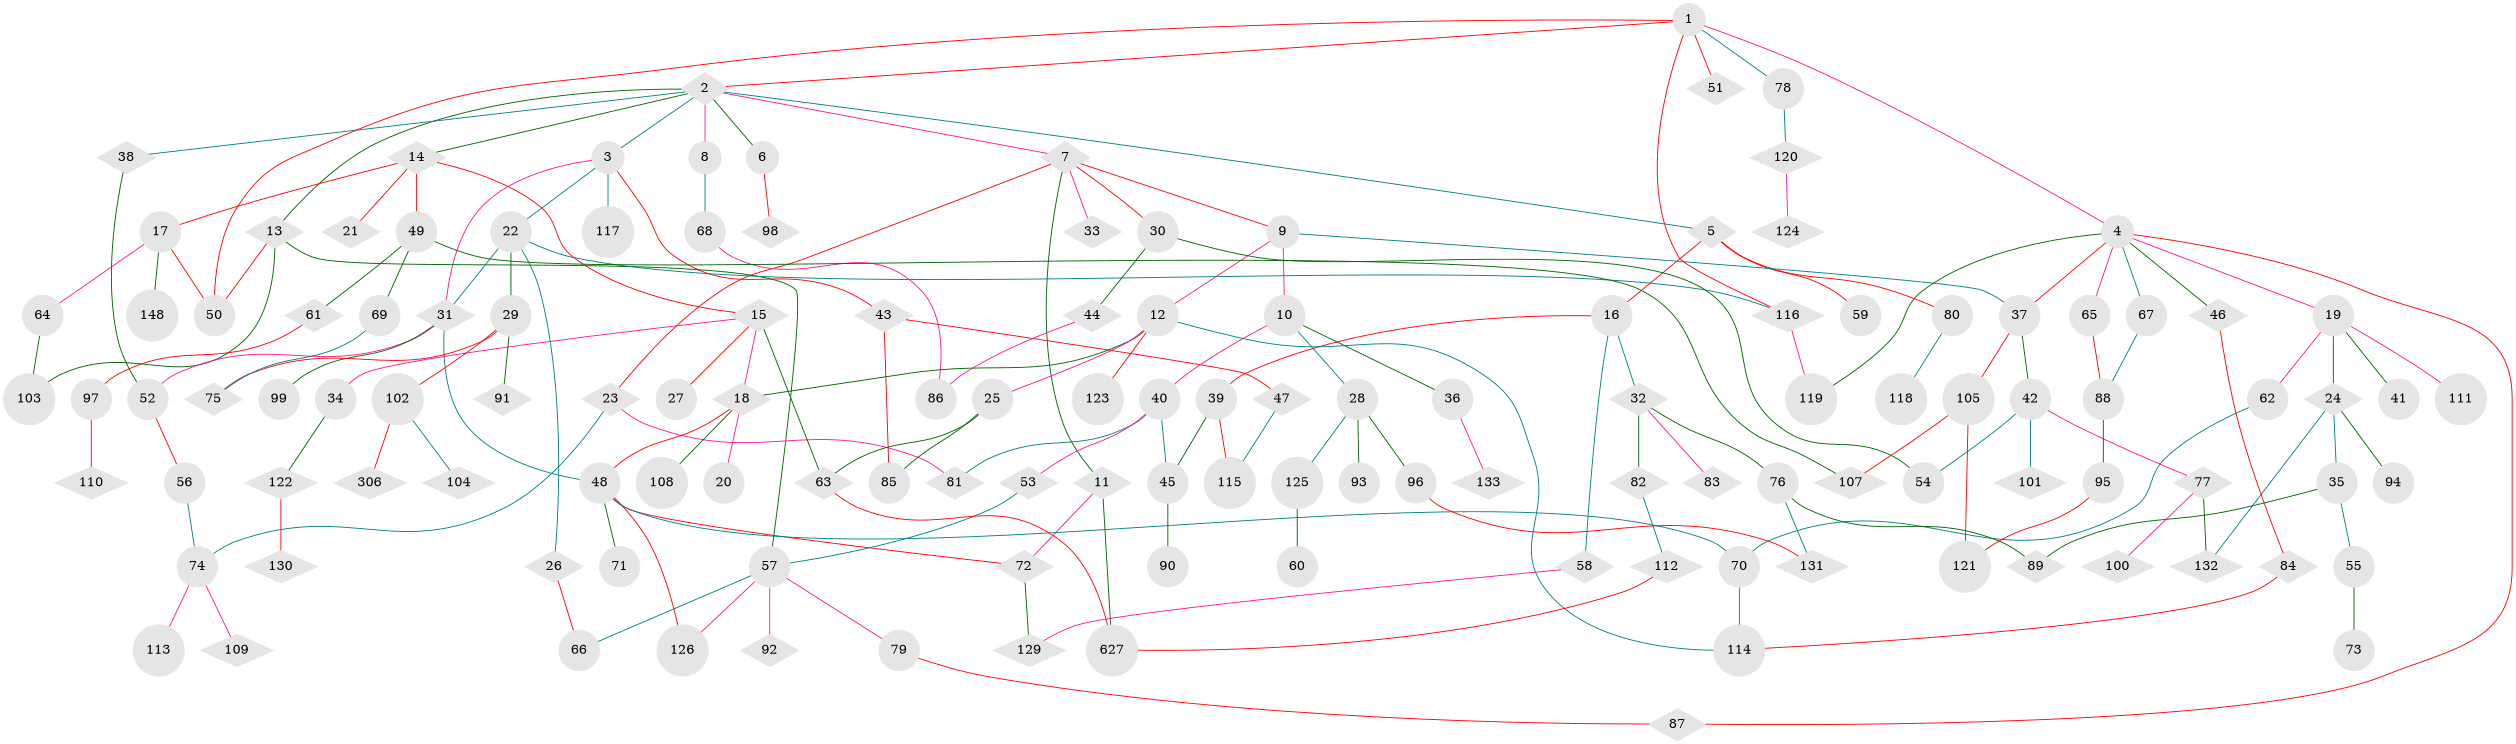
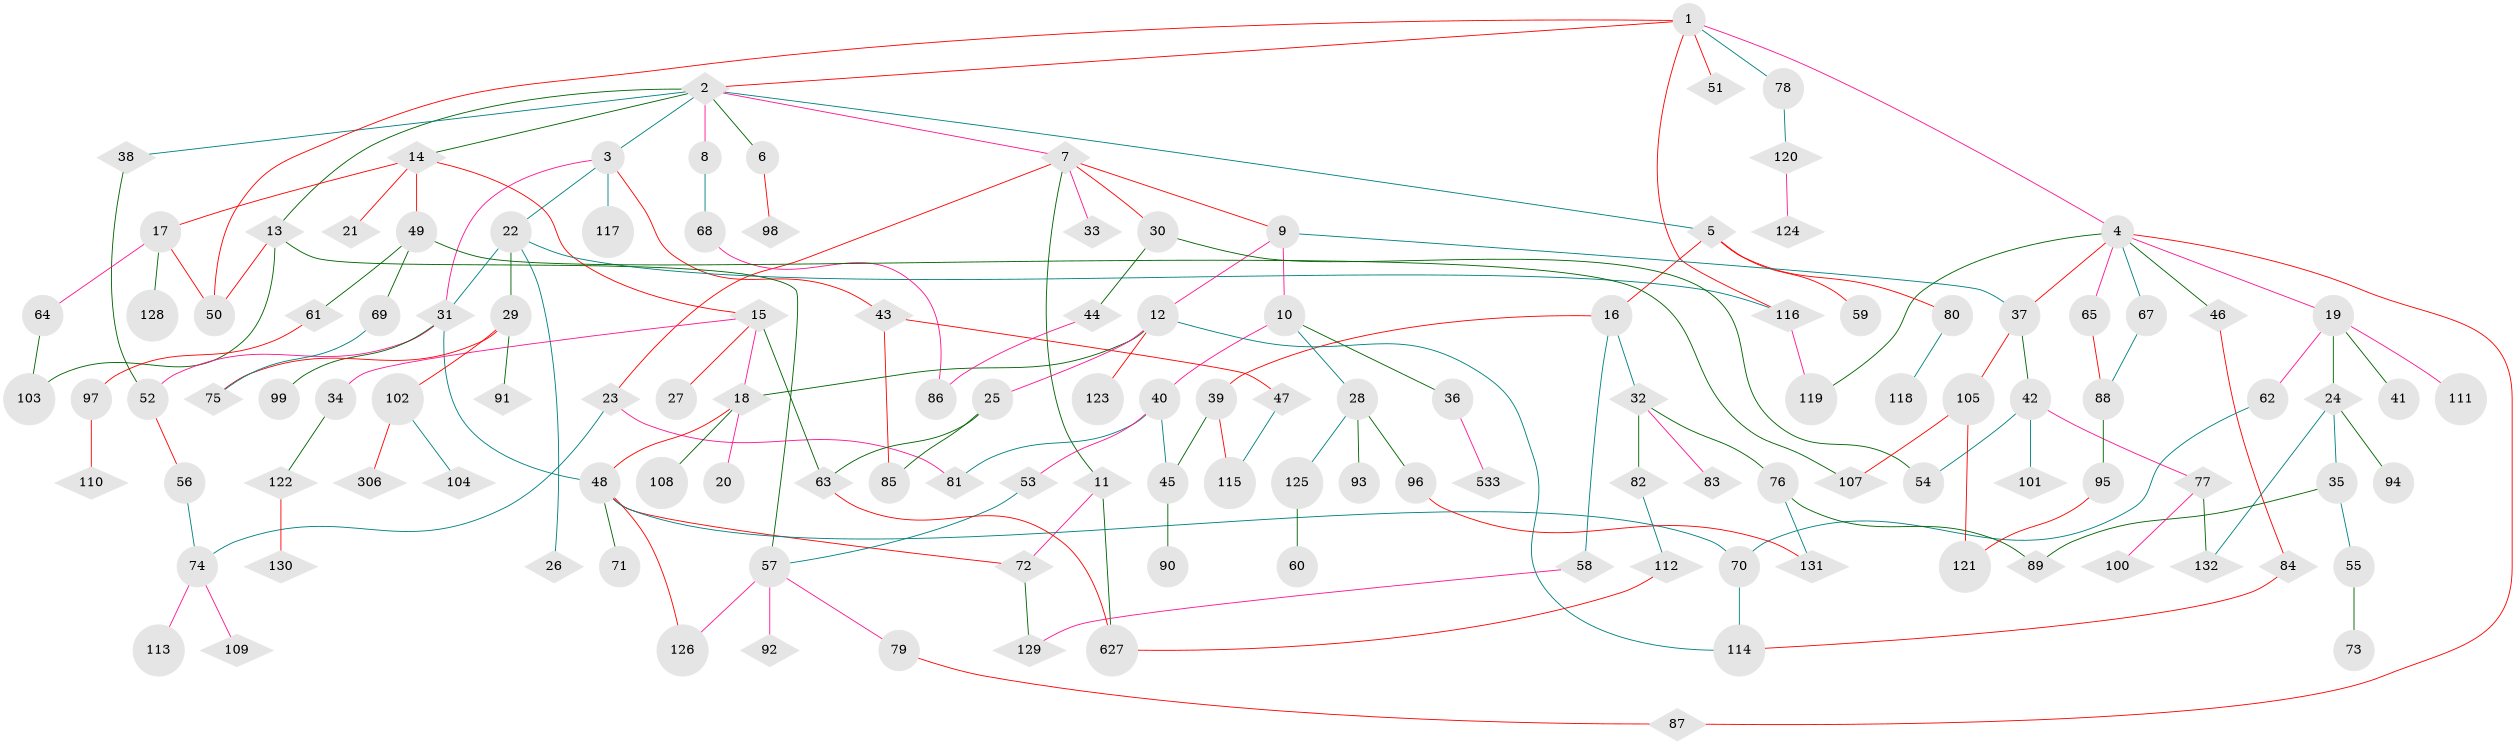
  graph {
    node [color=gray90 shape=circle style=filled]
    edge [color=red]
    2 [shape=diamond]
    1
    4
    50
    51 [shape=diamond]
    78
    116 [shape=diamond]
    3
    5 [shape=diamond]
    6
    7 [shape=diamond]
    8
    13 [shape=diamond]
    14 [shape=diamond]
    38 [shape=diamond]
    19
    37
    46 [shape=diamond]
    65
    67
    87 [shape=diamond]
    119
    120 [shape=diamond]
    22
    31 [shape=diamond]
    43 [shape=diamond]
    117
    16
    59
    80
    98 [shape=diamond]
    9
    11 [shape=diamond]
    23 [shape=diamond]
    30
    33 [shape=diamond]
    68
    57
    103
    15 [shape=diamond]
    17
    21 [shape=diamond]
    49
    52
    26 [shape=diamond]
    29
    48
    99
    85
    47 [shape=diamond]
    24 [shape=diamond]
    41
    62
    111
    42
    105
    84 [shape=diamond]
    88
    32 [shape=diamond]
    39
    58 [shape=diamond]
    118
    10
    12
    72 [shape=diamond]
    n66 [label=627]
    74
    81 [shape=diamond]
    44 [shape=diamond]
    54
    86
    28
    36
    40
    18 [shape=diamond]
    25
    114
    123
    93
    96
    125
-   133 [shape=diamond]
+   133 [shape=diamond label=533]
    45
    53 [shape=diamond]
    129 [shape=diamond]
    20
    108
    63 [shape=diamond]
-   66
    126
    79
    92 [shape=diamond]
    27
    34
    64
-   128 [label=148]
+   128
    61 [shape=diamond]
    69
    107 [shape=diamond]
    122 [shape=diamond]
    76
    82 [shape=diamond]
    83 [shape=diamond]
    115
    70
    71
    35
    94
    132 [shape=diamond]
    75 [shape=diamond]
    91 [shape=diamond]
    102
    109 [shape=diamond]
    113
    55
    89 [shape=diamond]
    131 [shape=diamond]
    60
    104 [shape=diamond]
    n120 [label=306 shape=diamond]
    56
    112 [shape=diamond]
    130 [shape=diamond]
    73
    77 [shape=diamond]
    101 [shape=diamond]
    121
    90
    100 [shape=diamond]
    97
    110 [shape=diamond]
    95
    124 [shape=diamond]
    2 -- 3 [color=teal]
    2 -- 5 [color=teal]
    2 -- 6 [color=darkgreen]
    2 -- 7 [color=deeppink]
    2 -- 8 [color=deeppink]
    2 -- 13 [color=darkgreen]
    2 -- 14 [color=darkgreen]
    2 -- 38 [color=teal]
    1 -- 2
    1 -- 4 [color=deeppink]
    1 -- 50
    1 -- 51
    1 -- 78 [color=teal]
    1 -- 116
    4 -- 19 [color=deeppink]
    4 -- 37
    4 -- 46 [color=darkgreen]
    4 -- 65 [color=deeppink]
    4 -- 67 [color=teal]
    4 -- 87
    4 -- 119 [color=darkgreen]
    78 -- 120 [color=teal]
    116 -- 119 [color=deeppink]
    3 -- 22 [color=teal]
    3 -- 31 [color=deeppink]
    3 -- 43
    3 -- 117 [color=teal]
    5 -- 16
    5 -- 59
    5 -- 80
    6 -- 98
    7 -- 9
    7 -- 11 [color=darkgreen]
    7 -- 23
    7 -- 30
    7 -- 33 [color=deeppink]
    8 -- 68 [color=teal]
    13 -- 50
    13 -- 57 [color=darkgreen]
    13 -- 103 [color=darkgreen]
    14 -- 15
    14 -- 17
    14 -- 21
    14 -- 49
    38 -- 52 [color=darkgreen]
    19 -- 24 [color=darkgreen]
    19 -- 41 [color=darkgreen]
    19 -- 62 [color=deeppink]
    19 -- 111 [color=deeppink]
    37 -- 42 [color=darkgreen]
    37 -- 105
    46 -- 84
    65 -- 88
    67 -- 88 [color=teal]
    120 -- 124 [color=deeppink]
    22 -- 116 [color=teal]
    22 -- 31 [color=teal]
    22 -- 26 [color=teal]
    22 -- 29 [color=darkgreen]
    31 -- 52 [color=deeppink]
    31 -- 48 [color=teal]
    31 -- 99 [color=darkgreen]
    43 -- 85
    43 -- 47
    16 -- 32 [color=teal]
    16 -- 39
    16 -- 58 [color=teal]
    80 -- 118 [color=teal]
    9 -- 37 [color=teal]
    9 -- 10 [color=deeppink]
    9 -- 12 [color=deeppink]
    11 -- 72 [color=deeppink]
    11 -- n66 [color=darkgreen]
    23 -- 74 [color=teal]
    23 -- 81 [color=deeppink]
    30 -- 44 [color=darkgreen]
    30 -- 54 [color=darkgreen]
    68 -- 86 [color=deeppink]
-   57 -- 66 [color=teal]
    57 -- 126 [color=deeppink]
    57 -- 79 [color=deeppink]
    57 -- 92 [color=deeppink]
    15 -- 18 [color=deeppink]
    15 -- 63 [color=darkgreen]
    15 -- 27
    15 -- 34 [color=deeppink]
    17 -- 50
    17 -- 64 [color=deeppink]
    17 -- 128 [color=darkgreen]
    49 -- 61 [color=darkgreen]
    49 -- 69 [color=darkgreen]
    49 -- 107 [color=darkgreen]
    52 -- 56
-   26 -- 66
    29 -- 75
    29 -- 91 [color=darkgreen]
    29 -- 102
    48 -- 72
    48 -- 126
    48 -- 70 [color=teal]
    48 -- 71 [color=darkgreen]
    47 -- 115 [color=teal]
    24 -- 35 [color=teal]
    24 -- 94 [color=darkgreen]
    24 -- 132 [color=teal]
    62 -- 70 [color=teal]
    42 -- 54 [color=teal]
    42 -- 77 [color=deeppink]
    42 -- 101 [color=teal]
    105 -- 107
    105 -- 121
    84 -- 114
    88 -- 95 [color=darkgreen]
    32 -- 76 [color=darkgreen]
    32 -- 82 [color=darkgreen]
    32 -- 83 [color=deeppink]
    39 -- 45 [color=darkgreen]
    39 -- 115
    58 -- 129 [color=deeppink]
    10 -- 28 [color=teal]
    10 -- 36 [color=darkgreen]
    10 -- 40 [color=deeppink]
    12 -- 18 [color=darkgreen]
    12 -- 25 [color=deeppink]
    12 -- 114 [color=teal]
    12 -- 123
    72 -- 129 [color=darkgreen]
    74 -- 109 [color=deeppink]
    74 -- 113 [color=deeppink]
    44 -- 86 [color=deeppink]
    28 -- 93 [color=darkgreen]
    28 -- 96 [color=darkgreen]
    28 -- 125 [color=teal]
    36 -- 133 [color=deeppink]
    40 -- 81 [color=teal]
    40 -- 45 [color=teal]
    40 -- 53 [color=deeppink]
    18 -- 48
    18 -- 20 [color=deeppink]
    18 -- 108 [color=darkgreen]
    25 -- 85 [color=darkgreen]
    25 -- 63 [color=darkgreen]
    96 -- 131
    125 -- 60 [color=darkgreen]
    45 -- 90 [color=darkgreen]
    53 -- 57 [color=teal]
    63 -- n66
    79 -- 87
    34 -- 122 [color=darkgreen]
    64 -- 103 [color=darkgreen]
    61 -- 97
    69 -- 75 [color=teal]
    122 -- 130
    76 -- 89 [color=darkgreen]
    76 -- 131 [color=teal]
    82 -- 112 [color=teal]
    70 -- 114 [color=teal]
    35 -- 55 [color=teal]
    35 -- 89 [color=darkgreen]
    102 -- 104 [color=teal]
    102 -- n120
    55 -- 73 [color=darkgreen]
    56 -- 74 [color=teal]
    112 -- n66
    77 -- 132 [color=darkgreen]
    77 -- 100 [color=deeppink]
    97 -- 110
    95 -- 121
  }
